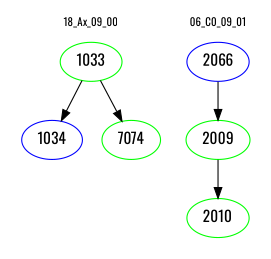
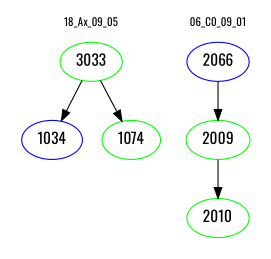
  digraph {
    fontname=Oswald
    node [color=green fontname=Oswald]
    edge [color=black fontname=Oswald]
-   n1 [label=1033]
+   n1 [label=3033]
    n2 [color=blue label=1034]
-   n3 [label=7074]
+   n3 [label=1074]
    n4 [label=2009]
    n5 [label=2010]
    n6 [color=blue label=2066]
    subgraph cluster_1 {
      color=white
      fontsize=10
-     label="18_Ax_09_00"
+     label="18_Ax_09_05"
      n1
      n2
      n3
    }
    subgraph cluster_2 {
      color=white
      fontsize=10
      label="06_C0_09_01"
      n4
      n5
      n6
    }
    n1 -> n2
    n1 -> n3
    n4 -> n5
    n6 -> n4
  }
